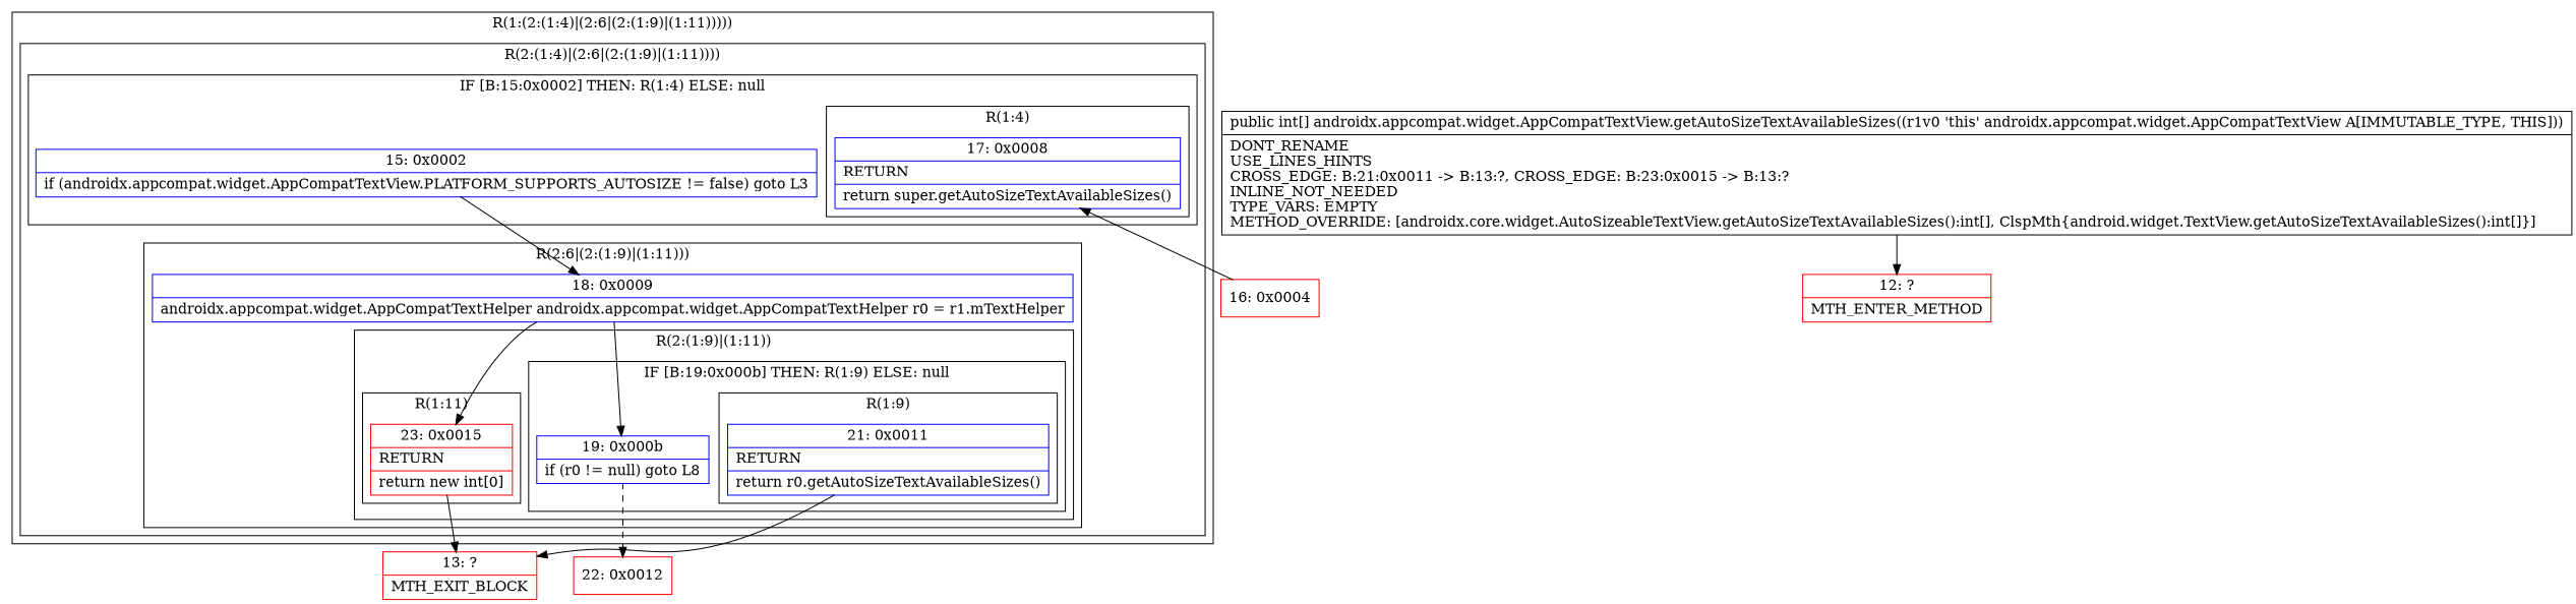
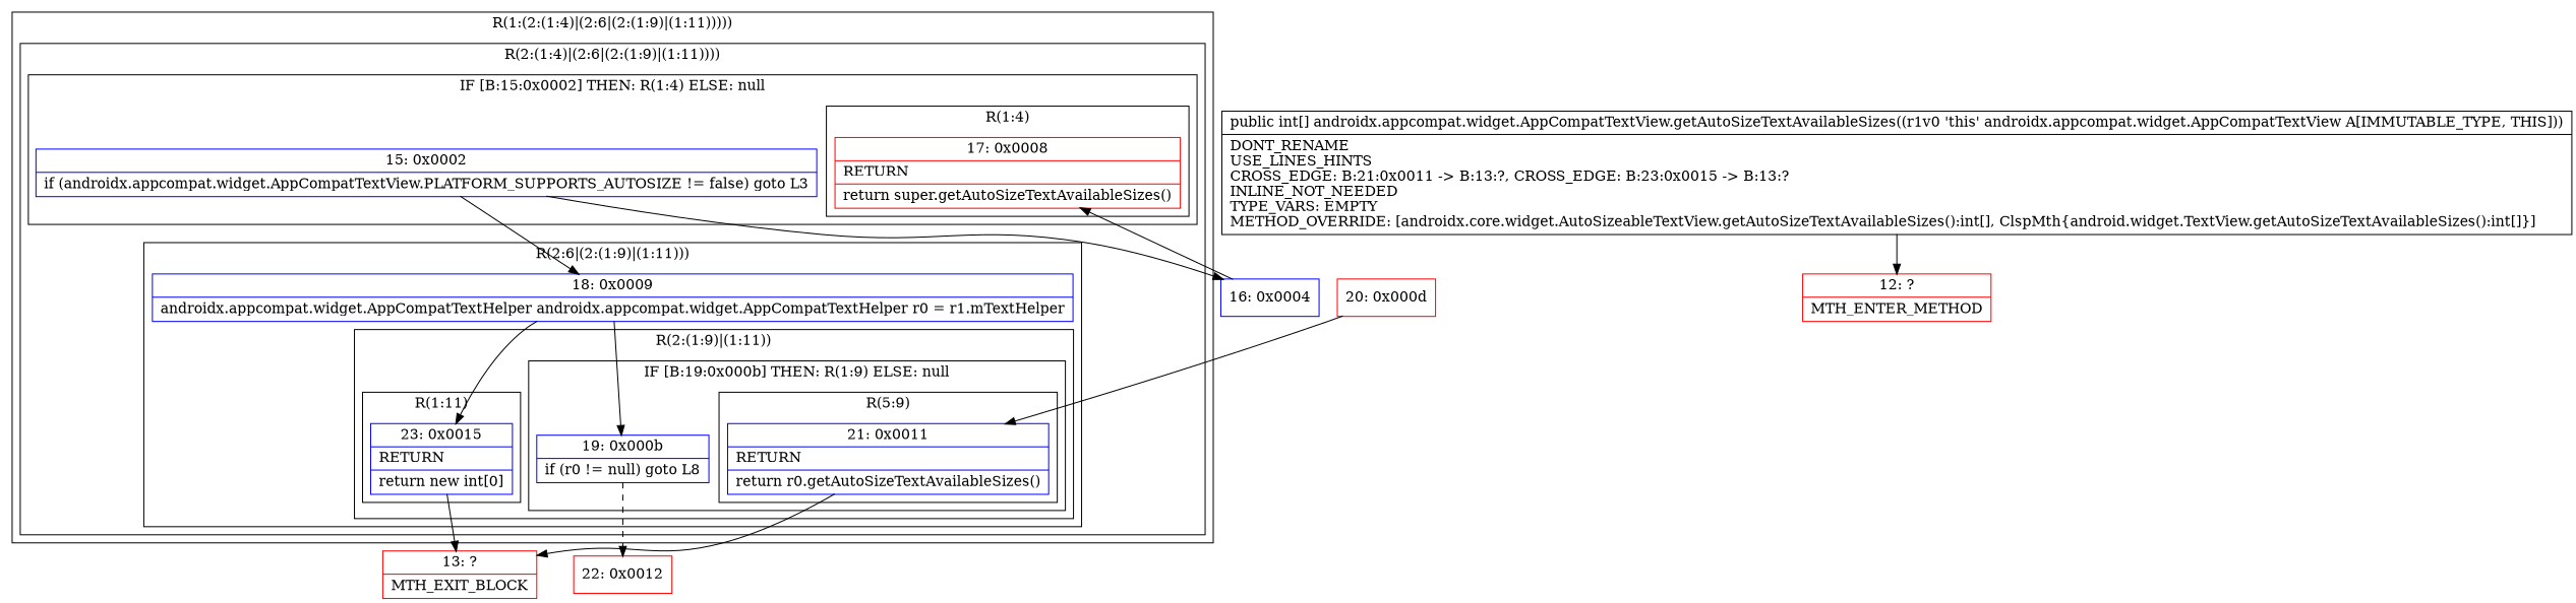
  digraph {
    node [color=blue shape=record]
-   n1 [label="{17\:\ 0x0008|RETURN\l|return super.getAutoSizeTextAvailableSizes()\l}"]
+   n1 [color=red label="{17\:\ 0x0008|RETURN\l|return super.getAutoSizeTextAvailableSizes()\l}"]
    n2 [label="{15\:\ 0x0002|if (androidx.appcompat.widget.AppCompatTextView.PLATFORM_SUPPORTS_AUTOSIZE != false) goto L3\l}"]
    n3 [label="{21\:\ 0x0011|RETURN\l|return r0.getAutoSizeTextAvailableSizes()\l}"]
    n4 [label="{19\:\ 0x000b|if (r0 != null) goto L8\l}"]
-   n5 [color=red label="{23\:\ 0x0015|RETURN\l|return new int[0]\l}"]
+   n5 [label="{23\:\ 0x0015|RETURN\l|return new int[0]\l}"]
    n6 [label="{18\:\ 0x0009|androidx.appcompat.widget.AppCompatTextHelper androidx.appcompat.widget.AppCompatTextHelper r0 = r1.mTextHelper\l}"]
-   n7 [color=red label="{16\:\ 0x0004}"]
+   n7 [label="{16\:\ 0x0004}"]
    n8 [color=red label="{13\:\ ?|MTH_EXIT_BLOCK\l}"]
    n9 [color=red label="{22\:\ 0x0012}"]
+   n10 [color=red label="{20\:\ 0x000d}"]
    n11 [color=red label="{12\:\ ?|MTH_ENTER_METHOD\l}"]
    n12 [label="{public int[] androidx.appcompat.widget.AppCompatTextView.getAutoSizeTextAvailableSizes((r1v0 'this' androidx.appcompat.widget.AppCompatTextView A[IMMUTABLE_TYPE, THIS]))  | DONT_RENAME\lUSE_LINES_HINTS\lCROSS_EDGE: B:21:0x0011 \-\> B:13:?, CROSS_EDGE: B:23:0x0015 \-\> B:13:?\lINLINE_NOT_NEEDED\lTYPE_VARS: EMPTY\lMETHOD_OVERRIDE: [androidx.core.widget.AutoSizeableTextView.getAutoSizeTextAvailableSizes():int[], ClspMth\{android.widget.TextView.getAutoSizeTextAvailableSizes():int[]\}]\l}" color=""]
    subgraph cluster_1 {
      label="R(1:(2:(1:4)|(2:6|(2:(1:9)|(1:11)))))"
      subgraph cluster_2 {
        label="R(2:(1:4)|(2:6|(2:(1:9)|(1:11))))"
        subgraph cluster_3 {
          label="IF [B:15:0x0002] THEN: R(1:4) ELSE: null"
          n2
          subgraph cluster_4 {
            label="R(1:4)"
            n1
          }
        }
        subgraph cluster_5 {
          label="R(2:6|(2:(1:9)|(1:11)))"
          n6
          subgraph cluster_6 {
            label="R(2:(1:9)|(1:11))"
            subgraph cluster_7 {
              label="IF [B:19:0x000b] THEN: R(1:9) ELSE: null"
              n4
              subgraph cluster_8 {
-               label="R(1:9)"
+               label="R(5:9)"
                n3
              }
            }
            subgraph cluster_9 {
              label="R(1:11)"
              n5
            }
          }
        }
      }
    }
    n2 -> n6 [style=solid]
+   n2 -> n7
    n3 -> n8
    n4 -> n9 [style=dashed]
    n5 -> n8
    n6 -> n4
    n6 -> n5
    n7 -> n1
+   n10 -> n3
    n12 -> n11
  }
